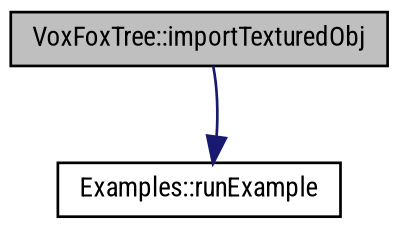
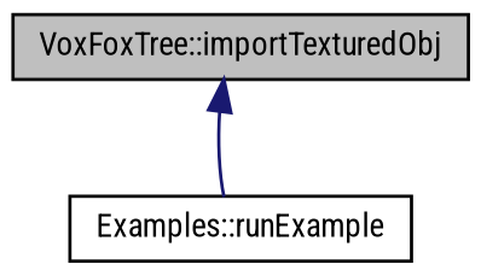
  digraph {
    rankdir=TB
    fontname="Roboto Condensed"
    node [color=black fontname="Roboto Condensed" fontsize=10 shape=record style=filled]
    n1 [fillcolor=grey75 fontcolor=black height=0.2 label="VoxFoxTree::importTexturedObj" width=0.4]
    n2 [fillcolor=white height=0.2 label="Examples::runExample" width=0.4]
-   n2 -> n1 [color=midnightblue dir=back fontname="Roboto Condensed" fontsize=10 labelfontname=FreeSans labelfontsize=10 style=solid]
+   n1 -> n2 [color=midnightblue dir=back fontname="Roboto Condensed" fontsize=10 labelfontname=FreeSans labelfontsize=10 style=solid]
  }
